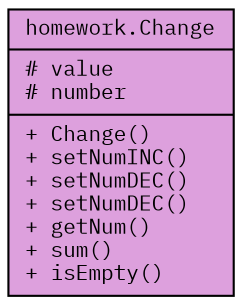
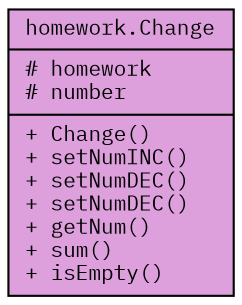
  digraph {
    fontname="IBM Plex Mono"
-   n1 [color=black fillcolor=plum fontcolor=black fontname="IBM Plex Mono" fontsize=10 height=0.2 label="{homework.Change\n|# value\l# number\l|+ Change()\l+ setNumINC()\l+ setNumDEC()\l+ setNumDEC()\l+ getNum()\l+ sum()\l+ isEmpty()\l}" shape=record style=filled width=0.4]
+   n1 [color=black fillcolor=plum fontcolor=black fontname="IBM Plex Mono" fontsize=10 height=0.2 label="{homework.Change\n|# homework\l# number\l|+ Change()\l+ setNumINC()\l+ setNumDEC()\l+ setNumDEC()\l+ getNum()\l+ sum()\l+ isEmpty()\l}" shape=record style=filled width=0.4]
  }
